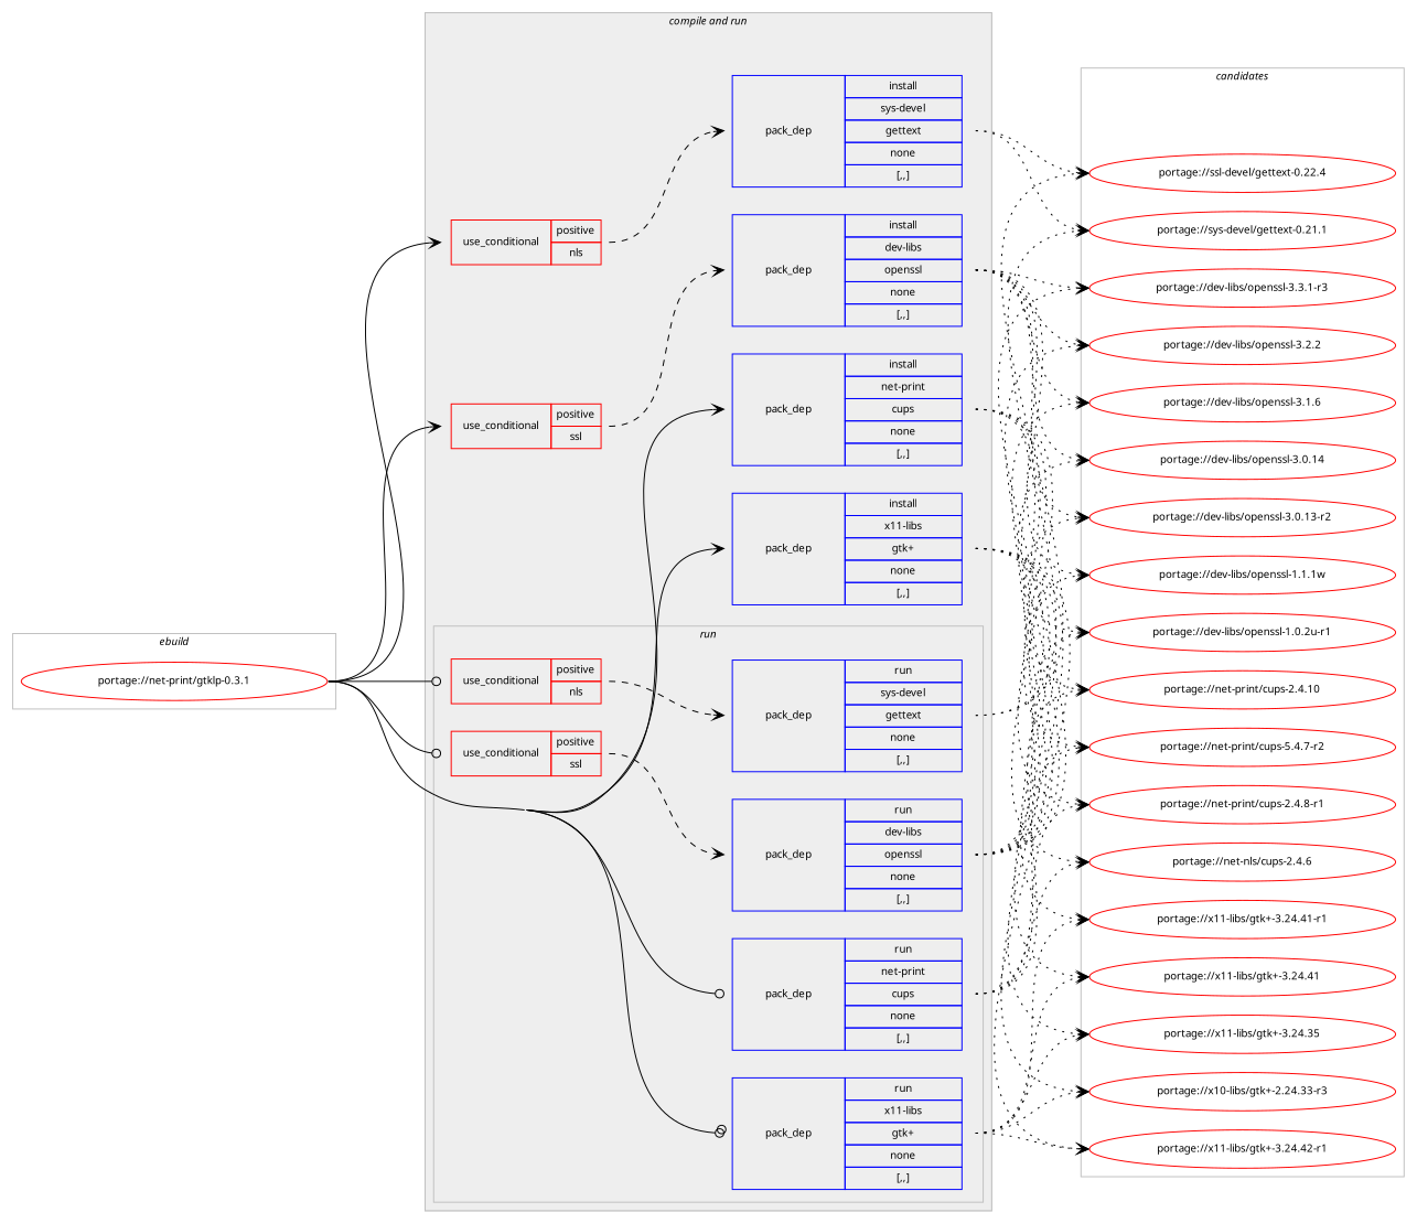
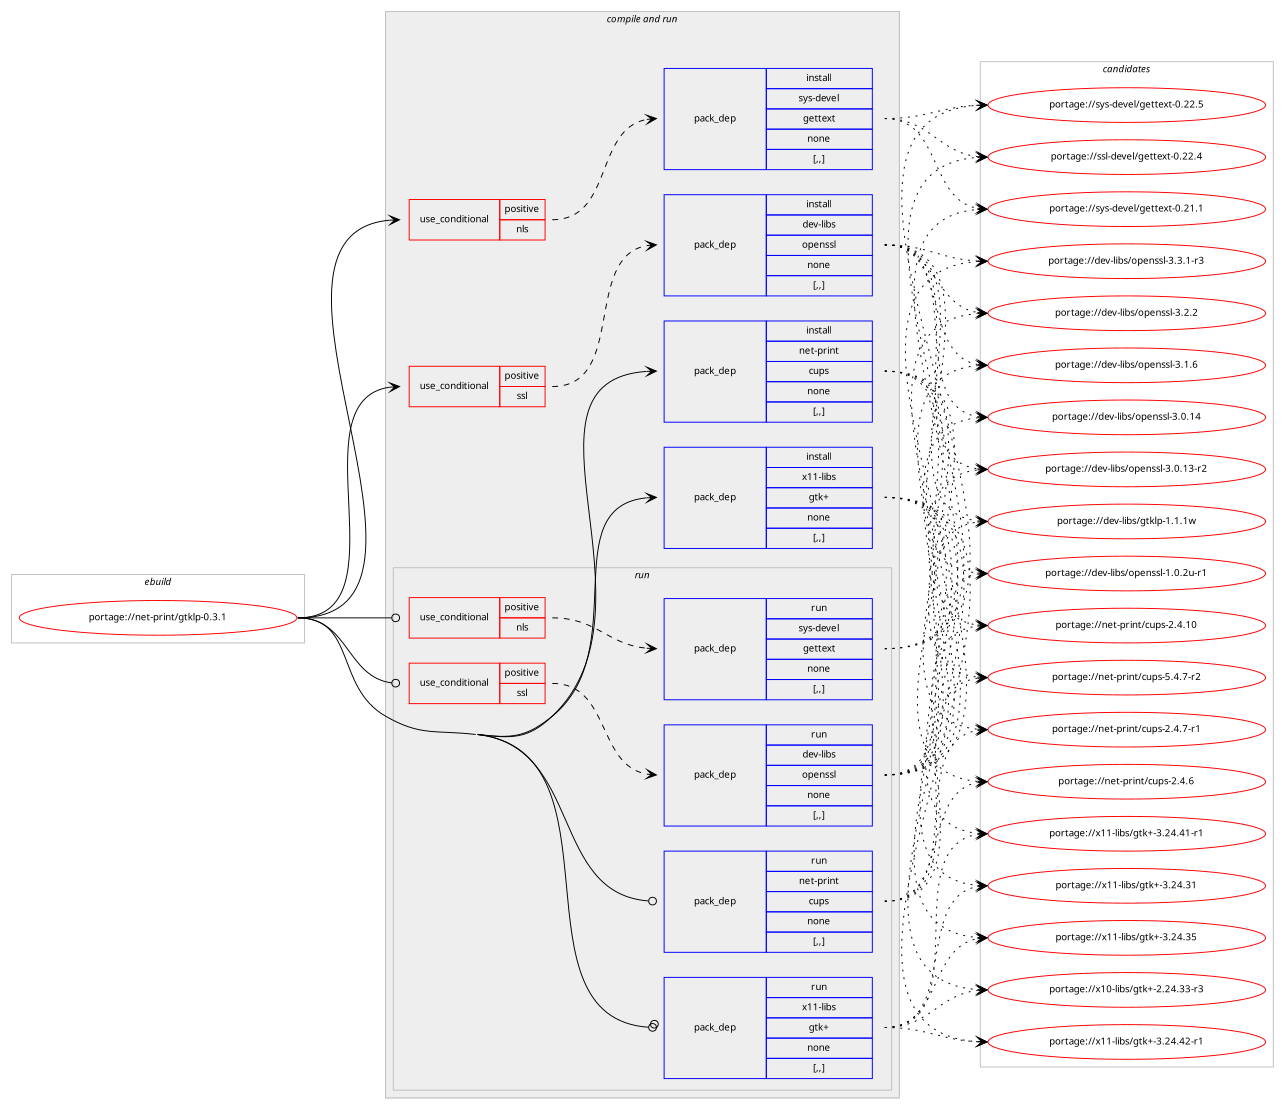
  digraph {
    compound=true
    concentrate=true
    fontname="Noto Sans"
    fontsize=10
    newrank=true
    rankdir=LR
    ranksep=1.5
    node [color=red fontname="Noto Sans" fontsize=10]
    edge [arrowhead=vee fontname="Noto Sans" headport=w style=dotted tailport=e weight=100]
    n1 [label="portage://net-print/gtklp-0.3.1" width=4]
    n2 [color=blue label=<<TABLE BORDER="0" CELLBORDER="1" CELLSPACING="0" CELLPADDING="4" WIDTH="220"><TR><TD ROWSPAN="6" CELLPADDING="30">pack_dep</TD></TR><TR><TD WIDTH="110">install</TD></TR><TR><TD>sys-devel</TD></TR><TR><TD>gettext</TD></TR><TR><TD>none</TD></TR><TR><TD>[,,]</TD></TR></TABLE>> shape=none]
    n3 [label=<<TABLE BORDER="0" CELLBORDER="1" CELLSPACING="0" CELLPADDING="4"><TR><TD ROWSPAN="3" CELLPADDING="10">use_conditional</TD></TR><TR><TD>positive</TD></TR><TR><TD>nls</TD></TR></TABLE>> shape=none]
    n4 [color=blue label=<<TABLE BORDER="0" CELLBORDER="1" CELLSPACING="0" CELLPADDING="4" WIDTH="220"><TR><TD ROWSPAN="6" CELLPADDING="30">pack_dep</TD></TR><TR><TD WIDTH="110">install</TD></TR><TR><TD>dev-libs</TD></TR><TR><TD>openssl</TD></TR><TR><TD>none</TD></TR><TR><TD>[,,]</TD></TR></TABLE>> shape=none]
    n5 [label=<<TABLE BORDER="0" CELLBORDER="1" CELLSPACING="0" CELLPADDING="4"><TR><TD ROWSPAN="3" CELLPADDING="10">use_conditional</TD></TR><TR><TD>positive</TD></TR><TR><TD>ssl</TD></TR></TABLE>> shape=none]
    n6 [color=blue label=<<TABLE BORDER="0" CELLBORDER="1" CELLSPACING="0" CELLPADDING="4" WIDTH="220"><TR><TD ROWSPAN="6" CELLPADDING="30">pack_dep</TD></TR><TR><TD WIDTH="110">install</TD></TR><TR><TD>net-print</TD></TR><TR><TD>cups</TD></TR><TR><TD>none</TD></TR><TR><TD>[,,]</TD></TR></TABLE>> shape=none]
    n7 [color=blue label=<<TABLE BORDER="0" CELLBORDER="1" CELLSPACING="0" CELLPADDING="4" WIDTH="220"><TR><TD ROWSPAN="6" CELLPADDING="30">pack_dep</TD></TR><TR><TD WIDTH="110">install</TD></TR><TR><TD>x11-libs</TD></TR><TR><TD>gtk+</TD></TR><TR><TD>none</TD></TR><TR><TD>[,,]</TD></TR></TABLE>> shape=none]
    n8 [color=blue label=<<TABLE BORDER="0" CELLBORDER="1" CELLSPACING="0" CELLPADDING="4" WIDTH="220"><TR><TD ROWSPAN="6" CELLPADDING="30">pack_dep</TD></TR><TR><TD WIDTH="110">run</TD></TR><TR><TD>sys-devel</TD></TR><TR><TD>gettext</TD></TR><TR><TD>none</TD></TR><TR><TD>[,,]</TD></TR></TABLE>> shape=none]
    n9 [label=<<TABLE BORDER="0" CELLBORDER="1" CELLSPACING="0" CELLPADDING="4"><TR><TD ROWSPAN="3" CELLPADDING="10">use_conditional</TD></TR><TR><TD>positive</TD></TR><TR><TD>nls</TD></TR></TABLE>> shape=none]
    n10 [color=blue label=<<TABLE BORDER="0" CELLBORDER="1" CELLSPACING="0" CELLPADDING="4" WIDTH="220"><TR><TD ROWSPAN="6" CELLPADDING="30">pack_dep</TD></TR><TR><TD WIDTH="110">run</TD></TR><TR><TD>dev-libs</TD></TR><TR><TD>openssl</TD></TR><TR><TD>none</TD></TR><TR><TD>[,,]</TD></TR></TABLE>> shape=none]
    n11 [label=<<TABLE BORDER="0" CELLBORDER="1" CELLSPACING="0" CELLPADDING="4"><TR><TD ROWSPAN="3" CELLPADDING="10">use_conditional</TD></TR><TR><TD>positive</TD></TR><TR><TD>ssl</TD></TR></TABLE>> shape=none]
    n12 [color=blue label=<<TABLE BORDER="0" CELLBORDER="1" CELLSPACING="0" CELLPADDING="4" WIDTH="220"><TR><TD ROWSPAN="6" CELLPADDING="30">pack_dep</TD></TR><TR><TD WIDTH="110">run</TD></TR><TR><TD>net-print</TD></TR><TR><TD>cups</TD></TR><TR><TD>none</TD></TR><TR><TD>[,,]</TD></TR></TABLE>> shape=none]
    n13 [color=blue label=<<TABLE BORDER="0" CELLBORDER="1" CELLSPACING="0" CELLPADDING="4" WIDTH="220"><TR><TD ROWSPAN="6" CELLPADDING="30">pack_dep</TD></TR><TR><TD WIDTH="110">run</TD></TR><TR><TD>x11-libs</TD></TR><TR><TD>gtk+</TD></TR><TR><TD>none</TD></TR><TR><TD>[,,]</TD></TR></TABLE>> shape=none]
+   n14 [label="portage://sys-devel/gettext-0.22.5" width=4]
    n15 [label="portage://ssl-devel/gettext-0.22.4" width=4]
    n16 [label="portage://sys-devel/gettext-0.21.1" width=4]
    n17 [label="portage://dev-libs/openssl-3.3.1-r3" width=4]
    n18 [label="portage://dev-libs/openssl-3.2.2" width=4]
    n19 [label="portage://dev-libs/openssl-3.1.6" width=4]
    n20 [label="portage://dev-libs/openssl-3.0.14" width=4]
    n21 [label="portage://dev-libs/openssl-3.0.13-r2" width=4]
-   n22 [label="portage://dev-libs/openssl-1.1.1w" width=4]
+   n22 [label="portage://dev-libs/gtklp-1.1.1w" width=4]
    n23 [label="portage://dev-libs/openssl-1.0.2u-r1" width=4]
    n24 [label="portage://net-print/cups-2.4.10" width=4]
    n25 [label="portage://net-print/cups-5.4.7-r2" width=4]
-   n26 [label="portage://net-print/cups-2.4.8-r1" width=4]
-   n27 [label="portage://net-nls/cups-2.4.6" width=4]
+   n26 [label="portage://net-print/cups-2.4.7-r1" width=4]
+   n27 [label="portage://net-print/cups-2.4.6" width=4]
    n28 [label="portage://x11-libs/gtk+-3.24.42-r1" width=4]
    n29 [label="portage://x11-libs/gtk+-3.24.41-r1" width=4]
-   n30 [label="portage://x11-libs/gtk+-3.24.41" width=4]
+   n30 [label="portage://x11-libs/gtk+-3.24.31" width=4]
    n31 [label="portage://x11-libs/gtk+-3.24.35" width=4]
    n32 [label="portage://x10-libs/gtk+-2.24.33-r3" width=4]
    subgraph cluster_1 {
      color=gray
      label=<<i>ebuild</i>>
      n1
    }
    subgraph cluster_2 {
      color=gray
      label=<<i>dependencies</i>>
      subgraph cluster_3 {
        color=gray
        fillcolor="#eeeeee"
        label=<<i>compile</i>>
        style=filled
        subgraph sub_4 {
          color=gray
          fillcolor="#eeeeee"
          label=<<i>compile</i>>
          style=filled
          n3
          subgraph sub_5 {
            color=gray
            fillcolor="#eeeeee"
            label=<<i>compile</i>>
            style=filled
            n2
          }
        }
        subgraph sub_6 {
          color=gray
          fillcolor="#eeeeee"
          label=<<i>compile</i>>
          style=filled
          n5
          subgraph sub_7 {
            color=gray
            fillcolor="#eeeeee"
            label=<<i>compile</i>>
            style=filled
            n4
          }
        }
        subgraph sub_8 {
          color=gray
          fillcolor="#eeeeee"
          label=<<i>compile</i>>
          style=filled
          n6
        }
        subgraph sub_9 {
          color=gray
          fillcolor="#eeeeee"
          label=<<i>compile</i>>
          style=filled
          n7
        }
      }
      subgraph cluster_10 {
        color=gray
        fillcolor="#eeeeee"
        label=<<i>compile and run</i>>
        style=filled
      }
      subgraph cluster_11 {
        color=gray
        fillcolor="#eeeeee"
        label=<<i>run</i>>
        style=filled
        subgraph sub_12 {
          color=gray
          fillcolor="#eeeeee"
          label=<<i>run</i>>
          style=filled
          n9
          subgraph sub_13 {
            color=gray
            fillcolor="#eeeeee"
            label=<<i>run</i>>
            style=filled
            n8
          }
        }
        subgraph sub_14 {
          color=gray
          fillcolor="#eeeeee"
          label=<<i>run</i>>
          style=filled
          n11
          subgraph sub_15 {
            color=gray
            fillcolor="#eeeeee"
            label=<<i>run</i>>
            style=filled
            n10
          }
        }
        subgraph sub_16 {
          color=gray
          fillcolor="#eeeeee"
          label=<<i>run</i>>
          style=filled
          n12
        }
        subgraph sub_17 {
          color=gray
          fillcolor="#eeeeee"
          label=<<i>run</i>>
          style=filled
          n13
        }
      }
    }
    subgraph cluster_18 {
      color=gray
      label=<<i>candidates</i>>
      rank=same
      subgraph sub_19 {
        color=black
        label=<<i>candidates</i>>
        nodesep=1
        rank=same
+       n14
        n15
        n16
      }
      subgraph sub_20 {
        color=black
        label=<<i>candidates</i>>
        nodesep=1
        rank=same
        n17
        n18
        n19
        n20
        n21
        n22
        n23
      }
      subgraph sub_21 {
        color=black
        label=<<i>candidates</i>>
        nodesep=1
        rank=same
        n24
        n25
        n26
        n27
      }
      subgraph sub_22 {
        color=black
        label=<<i>candidates</i>>
        nodesep=1
        rank=same
        n28
        n29
        n30
        n31
        n32
      }
      subgraph sub_23 {
        color=black
        label=<<i>candidates</i>>
        nodesep=1
        rank=same
+       n14
        n15
        n16
      }
      subgraph sub_24 {
        color=black
        label=<<i>candidates</i>>
        nodesep=1
        rank=same
        n17
        n18
        n19
        n20
        n21
        n22
        n23
      }
      subgraph sub_25 {
        color=black
        label=<<i>candidates</i>>
        nodesep=1
        rank=same
        n24
        n25
        n26
        n27
      }
      subgraph sub_26 {
        color=black
        label=<<i>candidates</i>>
        nodesep=1
        rank=same
        n28
        n29
        n30
        n31
        n32
      }
    }
    n1 -> n3 [style=solid weight=20]
    n1 -> n5 [style=solid weight=20]
    n1 -> n6 [style=solid weight=20]
    n1 -> n7 [style=solid weight=20]
    n1 -> n9 [arrowhead=odot style=solid weight=20]
    n1 -> n11 [arrowhead=odot style=solid weight=20]
    n1 -> n12 [arrowhead=odot style=solid weight=20]
    n1 -> n13 [arrowhead=odot style=solid weight=20]
+   n2 -> n14
    n2 -> n15
    n2 -> n16
    n3 -> n2 [style=dashed weight=20]
    n4 -> n17
    n4 -> n18
    n4 -> n19
    n4 -> n20
    n4 -> n21
    n4 -> n22
    n4 -> n23
    n5 -> n4 [style=dashed weight=20]
    n6 -> n24
    n6 -> n25
    n6 -> n26
    n6 -> n27
    n7 -> n28
    n7 -> n29
    n7 -> n30
    n7 -> n31
    n7 -> n32
+   n8 -> n14
    n8 -> n15
    n8 -> n16
    n9 -> n8 [style=dashed weight=20]
    n10 -> n17
    n10 -> n18
    n10 -> n19
    n10 -> n20
    n10 -> n21
    n10 -> n22
    n10 -> n23
    n11 -> n10 [style=dashed weight=20]
    n12 -> n24
    n12 -> n25
    n12 -> n26
    n12 -> n27
    n13 -> n28
    n13 -> n29
    n13 -> n30
    n13 -> n31
    n13 -> n32
  }
